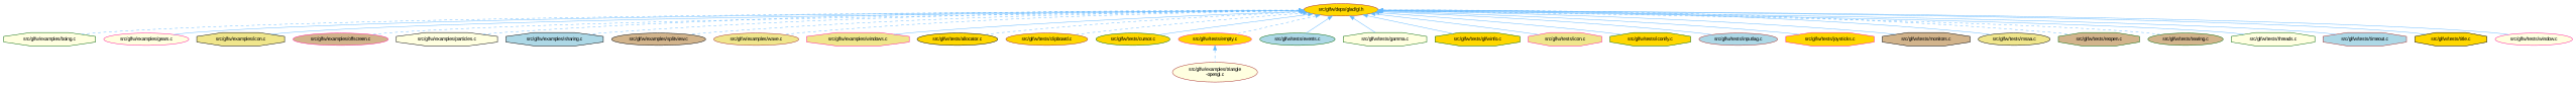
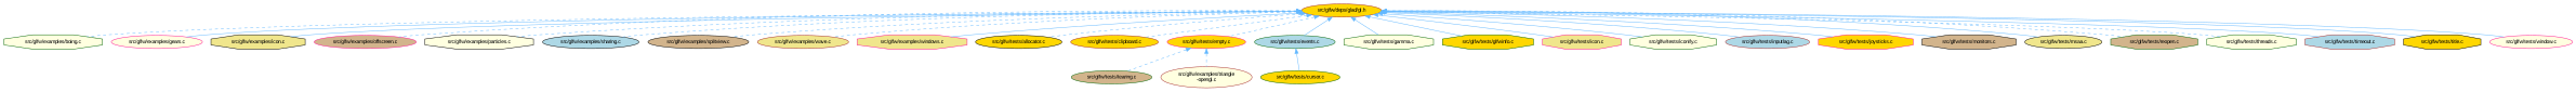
  digraph {
    fontname="Liberation Sans"
    node [color=darkgreen fillcolor=gold fontname="Liberation Sans" fontsize=10 shape=ellipse style=filled]
    edge [color=steelblue1 dir=back fontname="Liberation Sans" fontsize=10 labelfontname=Helvetica labelfontsize=10 style=solid]
    n1 [color=brown fontcolor=black height=0.2 label="src/glfw/deps/glad/gl.h" width=0.4]
    n2 [fillcolor=lightyellow height=0.2 label="src/glfw/examples/boing.c" shape=octagon width=0.4]
    n3 [color=deeppink fillcolor=lightyellow height=0.2 label="src/glfw/examples/gears.c" width=0.4]
    n4 [color=black fillcolor=khaki height=0.2 label="src/glfw/examples/icon.c" shape=octagon width=0.4]
    n5 [color=deeppink fillcolor=tan height=0.2 label="src/glfw/examples/offscreen.c" width=0.4]
    n6 [color=black fillcolor=lightyellow height=0.2 label="src/glfw/examples/particles.c" shape=octagon width=0.4]
-   n7 [color=black fillcolor=lightblue height=0.2 label="src/glfw/examples/sharing.c" shape=octagon width=0.4]
+   n7 [color=black fillcolor=lightblue height=0.2 label="src/glfw/examples/sharing.c" width=0.4]
    n8 [color=black fillcolor=tan height=0.2 label="src/glfw/examples/splitview.c" width=0.4]
    n9 [color=brown fillcolor=khaki height=0.2 label="src/glfw/examples/wave.c" width=0.4]
    n10 [color=deeppink fillcolor=khaki height=0.2 label="src/glfw/examples/windows.c" shape=octagon width=0.4]
    n11 [color=black height=0.2 label="src/glfw/tests/allocator.c" width=0.4]
    n12 [color=brown height=0.2 label="src/glfw/tests/clipboard.c" width=0.4]
    n13 [height=0.2 label="src/glfw/tests/cursor.c" width=0.4]
    n14 [color=deeppink height=0.2 label="src/glfw/tests/empty.c" width=0.4]
    n15 [fillcolor=lightblue height=0.2 label="src/glfw/tests/events.c" width=0.4]
    n16 [fillcolor=lightyellow height=0.2 label="src/glfw/tests/gamma.c" shape=octagon width=0.4]
    n17 [height=0.2 label="src/glfw/tests/glfwinfo.c" shape=octagon width=0.4]
    n18 [color=deeppink fillcolor=khaki height=0.2 label="src/glfw/tests/icon.c" shape=octagon width=0.4]
-   n19 [height=0.2 label="src/glfw/tests/iconify.c" shape=octagon width=0.4]
+   n19 [fillcolor=lightyellow height=0.2 label="src/glfw/tests/iconify.c" shape=octagon width=0.4]
    n20 [color=brown fillcolor=lightblue height=0.2 label="src/glfw/tests/inputlag.c" width=0.4]
    n21 [color=deeppink height=0.2 label="src/glfw/tests/joysticks.c" shape=octagon width=0.4]
    n22 [color=black fillcolor=tan height=0.2 label="src/glfw/tests/monitors.c" shape=octagon width=0.4]
    n23 [color=black fillcolor=khaki height=0.2 label="src/glfw/tests/msaa.c" width=0.4]
    n24 [fillcolor=tan height=0.2 label="src/glfw/tests/reopen.c" shape=octagon width=0.4]
    n25 [fillcolor=tan height=0.2 label="src/glfw/tests/tearing.c" width=0.4]
    n26 [fillcolor=lightyellow height=0.2 label="src/glfw/tests/threads.c" shape=octagon width=0.4]
    n27 [color=brown fillcolor=lightblue height=0.2 label="src/glfw/tests/timeout.c" shape=octagon width=0.4]
    n28 [color=black height=0.2 label="src/glfw/tests/title.c" shape=octagon width=0.4]
    n29 [color=deeppink fillcolor=lightyellow height=0.2 label="src/glfw/tests/window.c" width=0.4]
    n30 [color=brown fillcolor=lightyellow height=0.2 label="src/glfw/examples/triangle\l-opengl.c" width=0.4]
    n1 -> n2 [style=dashed]
    n1 -> n3
    n1 -> n4
    n1 -> n5 [style=dashed]
    n1 -> n6 [style=dashed]
    n1 -> n7 [style=dashed]
    n1 -> n8 [style=dashed]
    n1 -> n9 [style=dashed]
    n1 -> n10
    n1 -> n11 [style=dashed]
    n1 -> n12 [style=dashed]
-   n1 -> n13
+   n15 -> n13
    n1 -> n14 [style=dashed]
    n1 -> n15
    n1 -> n16
    n1 -> n17
    n1 -> n18
    n1 -> n19
    n1 -> n20
    n1 -> n21
    n1 -> n22
    n1 -> n23
    n1 -> n24 [style=dashed]
-   n1 -> n25 [style=dashed]
-   n1 -> n26
+   n14 -> n25 [style=dashed]
+   n1 -> n26 [style=dashed]
    n1 -> n27
    n1 -> n28
    n1 -> n29
    n14 -> n30 [style=dashed]
  }
